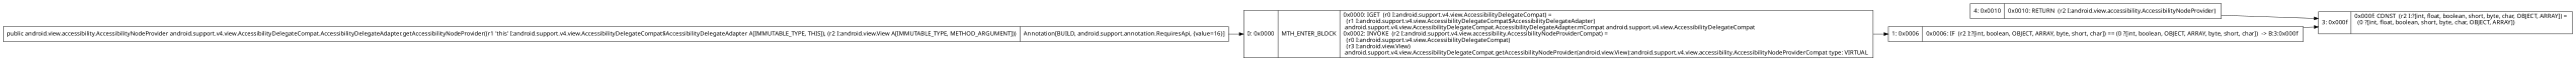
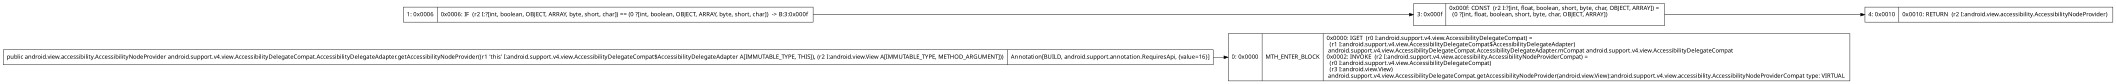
  digraph {
    fontname="Noto Sans"
    rankdir=LR
    node [fontname="Noto Sans" shape=record]
    edge [fontname="Noto Sans"]
    n1 [label="{0\:\ 0x0000|MTH_ENTER_BLOCK\l|0x0000: IGET  (r0 I:android.support.v4.view.AccessibilityDelegateCompat) = \l  (r1 I:android.support.v4.view.AccessibilityDelegateCompat$AccessibilityDelegateAdapter)\l android.support.v4.view.AccessibilityDelegateCompat.AccessibilityDelegateAdapter.mCompat android.support.v4.view.AccessibilityDelegateCompat \l0x0002: INVOKE  (r2 I:android.support.v4.view.accessibility.AccessibilityNodeProviderCompat) = \l  (r0 I:android.support.v4.view.AccessibilityDelegateCompat)\l  (r3 I:android.view.View)\l android.support.v4.view.AccessibilityDelegateCompat.getAccessibilityNodeProvider(android.view.View):android.support.v4.view.accessibility.AccessibilityNodeProviderCompat type: VIRTUAL \l}"]
    n2 [label="{1\:\ 0x0006|0x0006: IF  (r2 I:?[int, boolean, OBJECT, ARRAY, byte, short, char]) == (0 ?[int, boolean, OBJECT, ARRAY, byte, short, char])  \-\> B:3:0x000f \l}"]
    n3 [label="{3\:\ 0x000f|0x000f: CONST  (r2 I:?[int, float, boolean, short, byte, char, OBJECT, ARRAY]) = \l  (0 ?[int, float, boolean, short, byte, char, OBJECT, ARRAY])\l \l}"]
    n4 [label="{4\:\ 0x0010|0x0010: RETURN  (r2 I:android.view.accessibility.AccessibilityNodeProvider) \l}"]
    n5 [label="{public android.view.accessibility.AccessibilityNodeProvider android.support.v4.view.AccessibilityDelegateCompat.AccessibilityDelegateAdapter.getAccessibilityNodeProvider((r1 'this' I:android.support.v4.view.AccessibilityDelegateCompat$AccessibilityDelegateAdapter A[IMMUTABLE_TYPE, THIS]), (r2 I:android.view.View A[IMMUTABLE_TYPE, METHOD_ARGUMENT]))  | Annotation[BUILD, android.support.annotation.RequiresApi, \{value=16\}]\l}"]
-   n1 -> n2
    n2 -> n3
-   n4 -> n3
+   n3 -> n4
    n5 -> n1
  }
